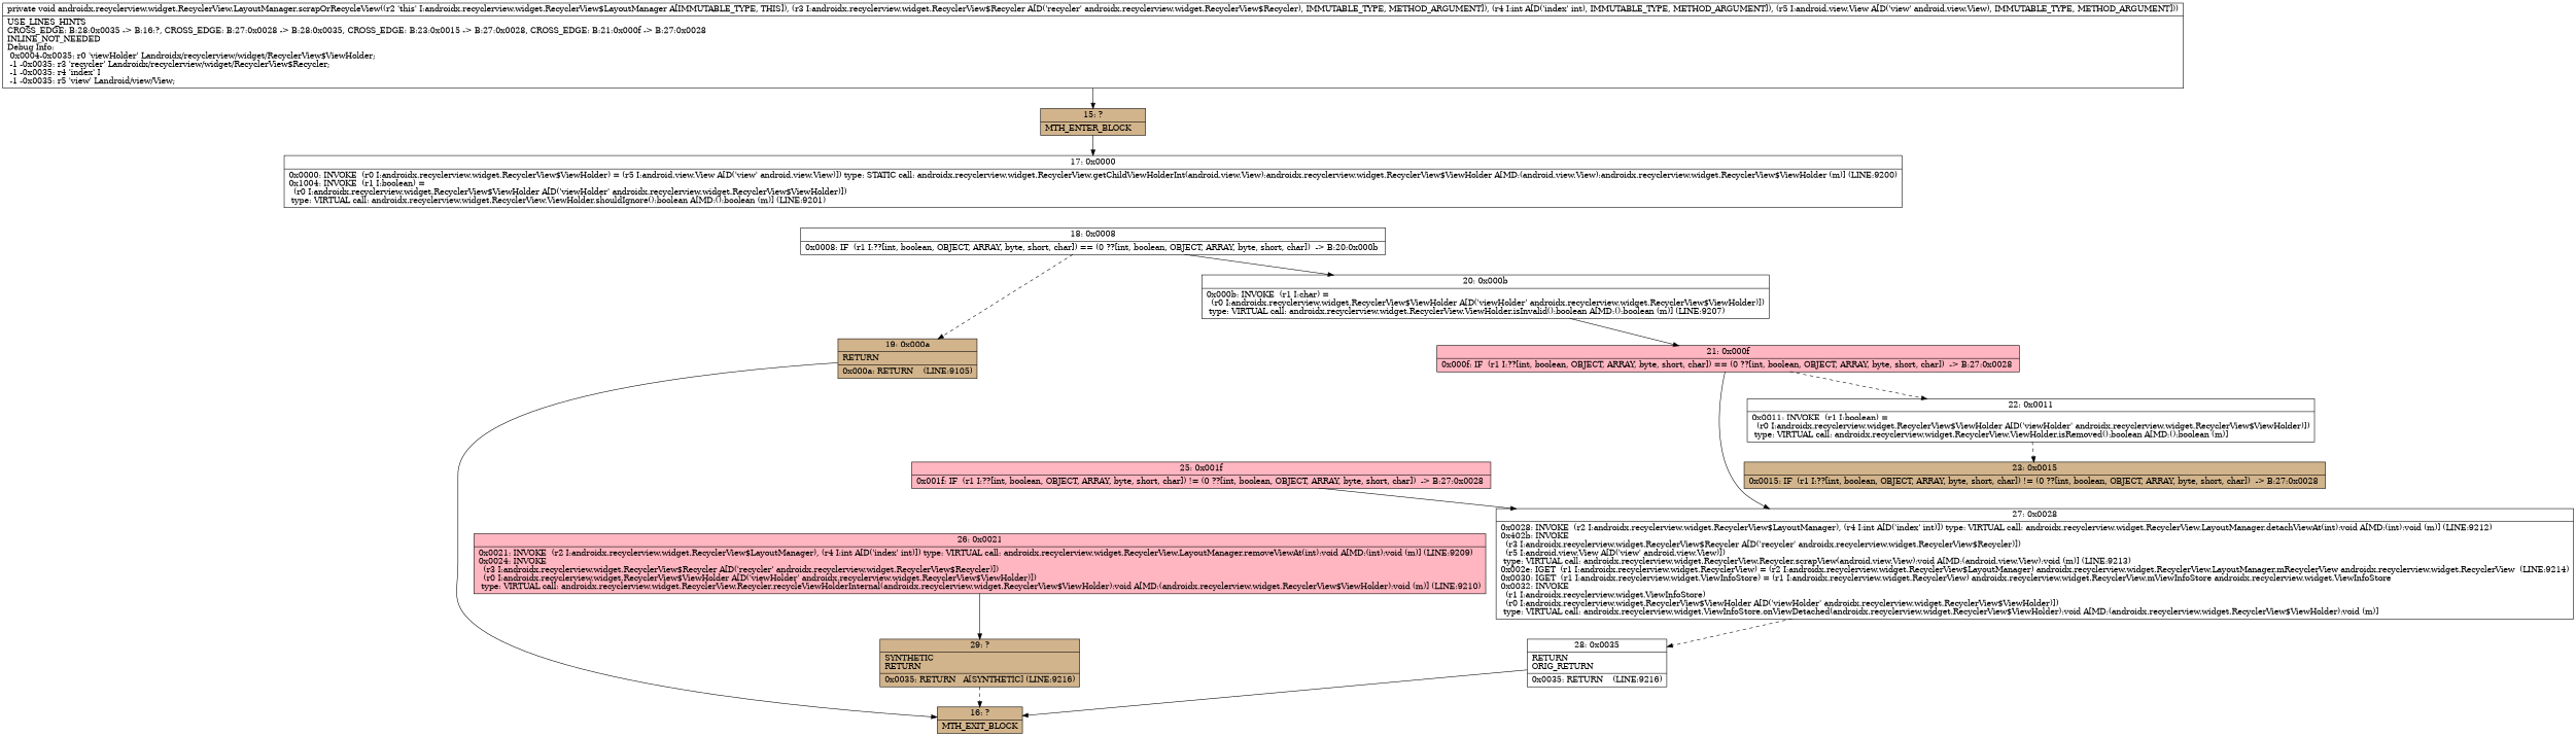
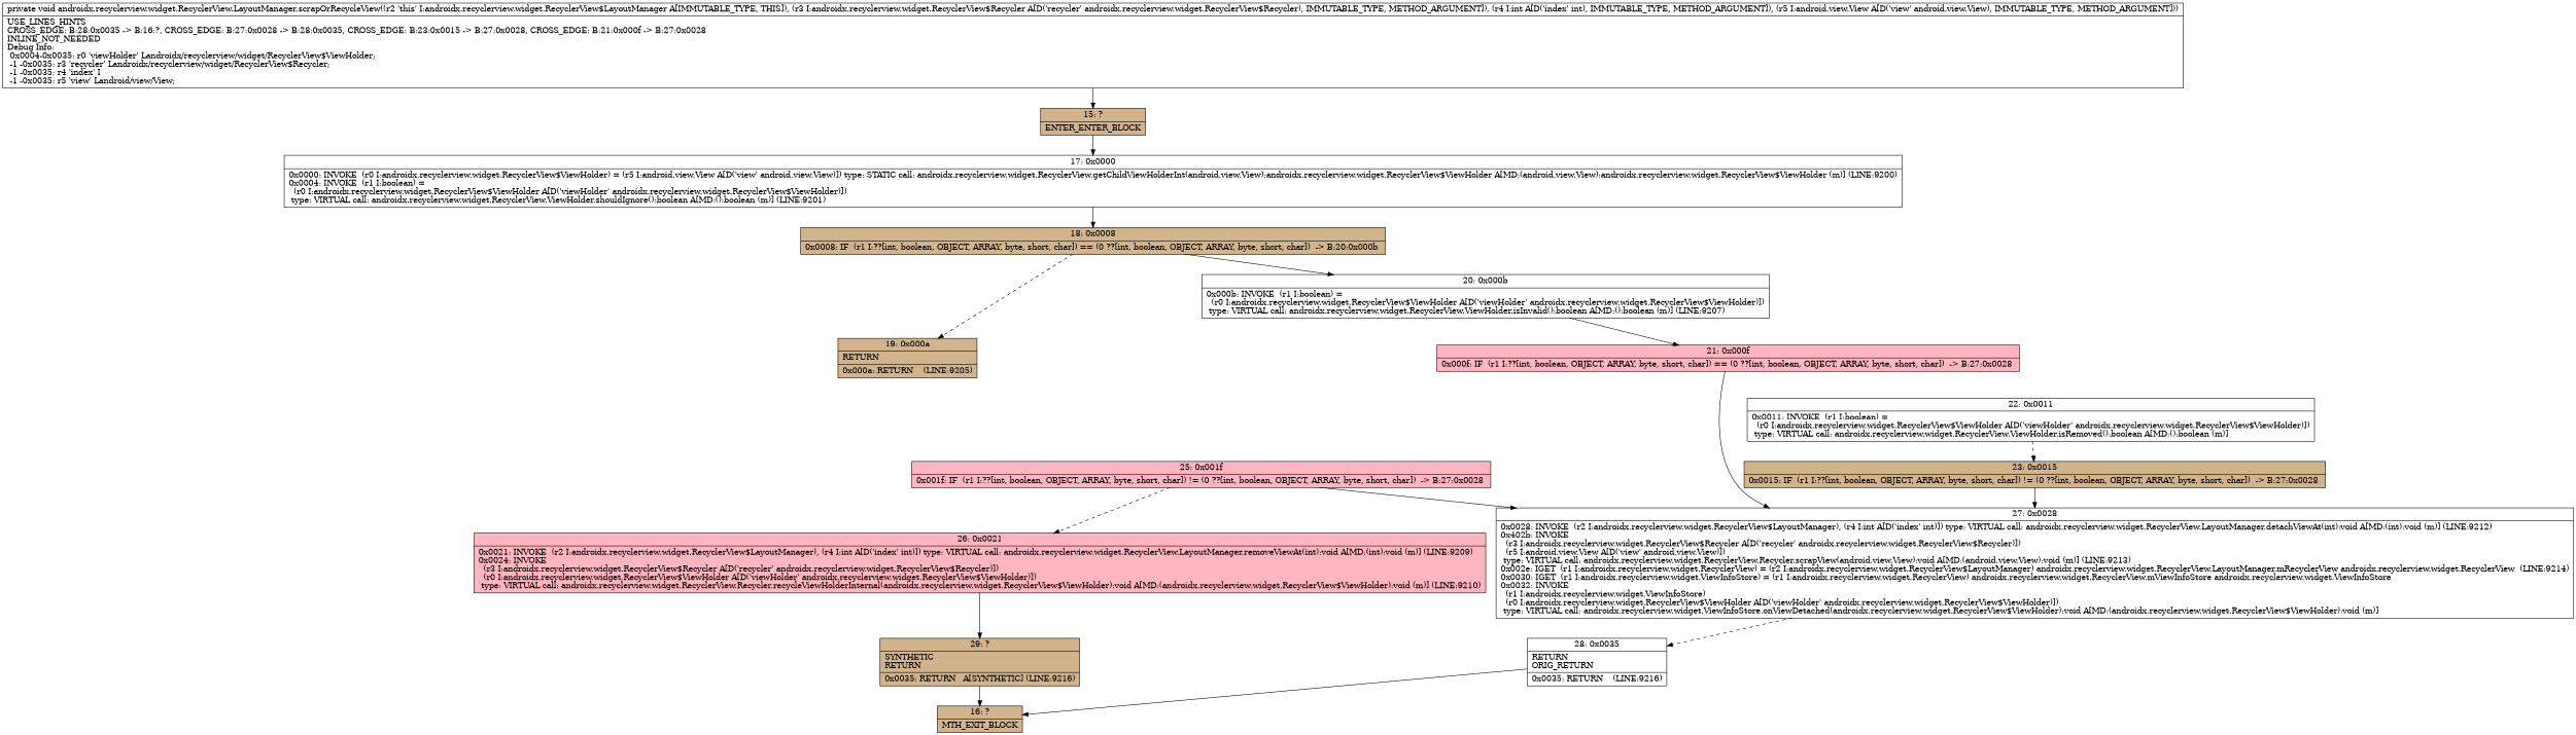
  digraph {
    node [fillcolor=tan shape=record style=filled]
-   n1 [label="{15\:\ ?|MTH_ENTER_BLOCK\l}"]
-   n2 [fillcolor=white label="{17\:\ 0x0000|0x0000: INVOKE  (r0 I:androidx.recyclerview.widget.RecyclerView$ViewHolder) = (r5 I:android.view.View A[D('view' android.view.View)]) type: STATIC call: androidx.recyclerview.widget.RecyclerView.getChildViewHolderInt(android.view.View):androidx.recyclerview.widget.RecyclerView$ViewHolder A[MD:(android.view.View):androidx.recyclerview.widget.RecyclerView$ViewHolder (m)] (LINE:9200)\l0x1004: INVOKE  (r1 I:boolean) = \l  (r0 I:androidx.recyclerview.widget.RecyclerView$ViewHolder A[D('viewHolder' androidx.recyclerview.widget.RecyclerView$ViewHolder)])\l type: VIRTUAL call: androidx.recyclerview.widget.RecyclerView.ViewHolder.shouldIgnore():boolean A[MD:():boolean (m)] (LINE:9201)\l}"]
-   n3 [fillcolor=white label="{18\:\ 0x0008|0x0008: IF  (r1 I:??[int, boolean, OBJECT, ARRAY, byte, short, char]) == (0 ??[int, boolean, OBJECT, ARRAY, byte, short, char])  \-\> B:20:0x000b \l}"]
-   n4 [label="{19\:\ 0x000a|RETURN\l|0x000a: RETURN    (LINE:9105)\l}"]
-   n5 [fillcolor=white label="{20\:\ 0x000b|0x000b: INVOKE  (r1 I:char) = \l  (r0 I:androidx.recyclerview.widget.RecyclerView$ViewHolder A[D('viewHolder' androidx.recyclerview.widget.RecyclerView$ViewHolder)])\l type: VIRTUAL call: androidx.recyclerview.widget.RecyclerView.ViewHolder.isInvalid():boolean A[MD:():boolean (m)] (LINE:9207)\l}"]
+   n1 [label="{15\:\ ?|ENTER_ENTER_BLOCK\l}"]
+   n2 [fillcolor=white label="{17\:\ 0x0000|0x0000: INVOKE  (r0 I:androidx.recyclerview.widget.RecyclerView$ViewHolder) = (r5 I:android.view.View A[D('view' android.view.View)]) type: STATIC call: androidx.recyclerview.widget.RecyclerView.getChildViewHolderInt(android.view.View):androidx.recyclerview.widget.RecyclerView$ViewHolder A[MD:(android.view.View):androidx.recyclerview.widget.RecyclerView$ViewHolder (m)] (LINE:9200)\l0x0004: INVOKE  (r1 I:boolean) = \l  (r0 I:androidx.recyclerview.widget.RecyclerView$ViewHolder A[D('viewHolder' androidx.recyclerview.widget.RecyclerView$ViewHolder)])\l type: VIRTUAL call: androidx.recyclerview.widget.RecyclerView.ViewHolder.shouldIgnore():boolean A[MD:():boolean (m)] (LINE:9201)\l}"]
+   n3 [label="{18\:\ 0x0008|0x0008: IF  (r1 I:??[int, boolean, OBJECT, ARRAY, byte, short, char]) == (0 ??[int, boolean, OBJECT, ARRAY, byte, short, char])  \-\> B:20:0x000b \l}"]
+   n4 [label="{19\:\ 0x000a|RETURN\l|0x000a: RETURN    (LINE:9205)\l}"]
+   n5 [fillcolor=white label="{20\:\ 0x000b|0x000b: INVOKE  (r1 I:boolean) = \l  (r0 I:androidx.recyclerview.widget.RecyclerView$ViewHolder A[D('viewHolder' androidx.recyclerview.widget.RecyclerView$ViewHolder)])\l type: VIRTUAL call: androidx.recyclerview.widget.RecyclerView.ViewHolder.isInvalid():boolean A[MD:():boolean (m)] (LINE:9207)\l}"]
    n6 [label="{16\:\ ?|MTH_EXIT_BLOCK\l}"]
    n7 [fillcolor=lightpink label="{21\:\ 0x000f|0x000f: IF  (r1 I:??[int, boolean, OBJECT, ARRAY, byte, short, char]) == (0 ??[int, boolean, OBJECT, ARRAY, byte, short, char])  \-\> B:27:0x0028 \l}"]
    n8 [fillcolor=white label="{22\:\ 0x0011|0x0011: INVOKE  (r1 I:boolean) = \l  (r0 I:androidx.recyclerview.widget.RecyclerView$ViewHolder A[D('viewHolder' androidx.recyclerview.widget.RecyclerView$ViewHolder)])\l type: VIRTUAL call: androidx.recyclerview.widget.RecyclerView.ViewHolder.isRemoved():boolean A[MD:():boolean (m)]\l}"]
    n9 [fillcolor=white label="{27\:\ 0x0028|0x0028: INVOKE  (r2 I:androidx.recyclerview.widget.RecyclerView$LayoutManager), (r4 I:int A[D('index' int)]) type: VIRTUAL call: androidx.recyclerview.widget.RecyclerView.LayoutManager.detachViewAt(int):void A[MD:(int):void (m)] (LINE:9212)\l0x402b: INVOKE  \l  (r3 I:androidx.recyclerview.widget.RecyclerView$Recycler A[D('recycler' androidx.recyclerview.widget.RecyclerView$Recycler)])\l  (r5 I:android.view.View A[D('view' android.view.View)])\l type: VIRTUAL call: androidx.recyclerview.widget.RecyclerView.Recycler.scrapView(android.view.View):void A[MD:(android.view.View):void (m)] (LINE:9213)\l0x002e: IGET  (r1 I:androidx.recyclerview.widget.RecyclerView) = (r2 I:androidx.recyclerview.widget.RecyclerView$LayoutManager) androidx.recyclerview.widget.RecyclerView.LayoutManager.mRecyclerView androidx.recyclerview.widget.RecyclerView  (LINE:9214)\l0x0030: IGET  (r1 I:androidx.recyclerview.widget.ViewInfoStore) = (r1 I:androidx.recyclerview.widget.RecyclerView) androidx.recyclerview.widget.RecyclerView.mViewInfoStore androidx.recyclerview.widget.ViewInfoStore \l0x0032: INVOKE  \l  (r1 I:androidx.recyclerview.widget.ViewInfoStore)\l  (r0 I:androidx.recyclerview.widget.RecyclerView$ViewHolder A[D('viewHolder' androidx.recyclerview.widget.RecyclerView$ViewHolder)])\l type: VIRTUAL call: androidx.recyclerview.widget.ViewInfoStore.onViewDetached(androidx.recyclerview.widget.RecyclerView$ViewHolder):void A[MD:(androidx.recyclerview.widget.RecyclerView$ViewHolder):void (m)]\l}"]
    n10 [label="{23\:\ 0x0015|0x0015: IF  (r1 I:??[int, boolean, OBJECT, ARRAY, byte, short, char]) != (0 ??[int, boolean, OBJECT, ARRAY, byte, short, char])  \-\> B:27:0x0028 \l}"]
    n11 [fillcolor=white label="{28\:\ 0x0035|RETURN\lORIG_RETURN\l|0x0035: RETURN    (LINE:9216)\l}"]
    n12 [fillcolor=lightpink label="{25\:\ 0x001f|0x001f: IF  (r1 I:??[int, boolean, OBJECT, ARRAY, byte, short, char]) != (0 ??[int, boolean, OBJECT, ARRAY, byte, short, char])  \-\> B:27:0x0028 \l}"]
    n13 [fillcolor=lightpink label="{26\:\ 0x0021|0x0021: INVOKE  (r2 I:androidx.recyclerview.widget.RecyclerView$LayoutManager), (r4 I:int A[D('index' int)]) type: VIRTUAL call: androidx.recyclerview.widget.RecyclerView.LayoutManager.removeViewAt(int):void A[MD:(int):void (m)] (LINE:9209)\l0x0024: INVOKE  \l  (r3 I:androidx.recyclerview.widget.RecyclerView$Recycler A[D('recycler' androidx.recyclerview.widget.RecyclerView$Recycler)])\l  (r0 I:androidx.recyclerview.widget.RecyclerView$ViewHolder A[D('viewHolder' androidx.recyclerview.widget.RecyclerView$ViewHolder)])\l type: VIRTUAL call: androidx.recyclerview.widget.RecyclerView.Recycler.recycleViewHolderInternal(androidx.recyclerview.widget.RecyclerView$ViewHolder):void A[MD:(androidx.recyclerview.widget.RecyclerView$ViewHolder):void (m)] (LINE:9210)\l}"]
    n14 [label="{29\:\ ?|SYNTHETIC\lRETURN\l|0x0035: RETURN   A[SYNTHETIC] (LINE:9216)\l}"]
    n15 [fillcolor=white label="{private void androidx.recyclerview.widget.RecyclerView.LayoutManager.scrapOrRecycleView((r2 'this' I:androidx.recyclerview.widget.RecyclerView$LayoutManager A[IMMUTABLE_TYPE, THIS]), (r3 I:androidx.recyclerview.widget.RecyclerView$Recycler A[D('recycler' androidx.recyclerview.widget.RecyclerView$Recycler), IMMUTABLE_TYPE, METHOD_ARGUMENT]), (r4 I:int A[D('index' int), IMMUTABLE_TYPE, METHOD_ARGUMENT]), (r5 I:android.view.View A[D('view' android.view.View), IMMUTABLE_TYPE, METHOD_ARGUMENT]))  | USE_LINES_HINTS\lCROSS_EDGE: B:28:0x0035 \-\> B:16:?, CROSS_EDGE: B:27:0x0028 \-\> B:28:0x0035, CROSS_EDGE: B:23:0x0015 \-\> B:27:0x0028, CROSS_EDGE: B:21:0x000f \-\> B:27:0x0028\lINLINE_NOT_NEEDED\lDebug Info:\l  0x0004\-0x0035: r0 'viewHolder' Landroidx\/recyclerview\/widget\/RecyclerView$ViewHolder;\l  \-1 \-0x0035: r3 'recycler' Landroidx\/recyclerview\/widget\/RecyclerView$Recycler;\l  \-1 \-0x0035: r4 'index' I\l  \-1 \-0x0035: r5 'view' Landroid\/view\/View;\l}"]
    n1 -> n2
+   n2 -> n3
    n3 -> n4 [style=dashed]
    n3 -> n5
-   n4 -> n6
    n5 -> n7
-   n7 -> n8 [style=dashed]
    n7 -> n9
    n8 -> n10 [style=dashed]
    n9 -> n11 [style=dashed]
+   n10 -> n9
    n11 -> n6
    n12 -> n9
+   n12 -> n13 [style=dashed]
    n13 -> n14
-   n14 -> n6 [style=dashed]
+   n14 -> n6
    n15 -> n1
  }
